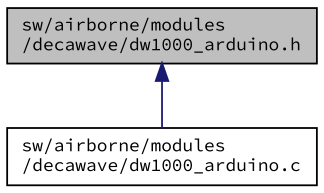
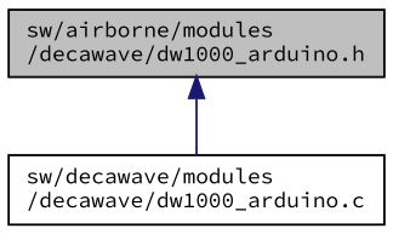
  digraph {
    fontname="Source Code Pro"
    node [color=black fontname="Source Code Pro" fontsize=10 shape=record style=filled]
    n1 [fillcolor=grey75 fontcolor=black height=0.2 label="sw/airborne/modules\l/decawave/dw1000_arduino.h" width=0.4]
-   n2 [fillcolor=white height=0.2 label="sw/airborne/modules\l/decawave/dw1000_arduino.c" width=0.4]
+   n2 [fillcolor=white height=0.2 label="sw/decawave/modules\l/decawave/dw1000_arduino.c" width=0.4]
    n1 -> n2 [color=midnightblue dir=back fontname="Source Code Pro" fontsize=10 labelfontname=FreeSans labelfontsize=10 style=solid]
  }
